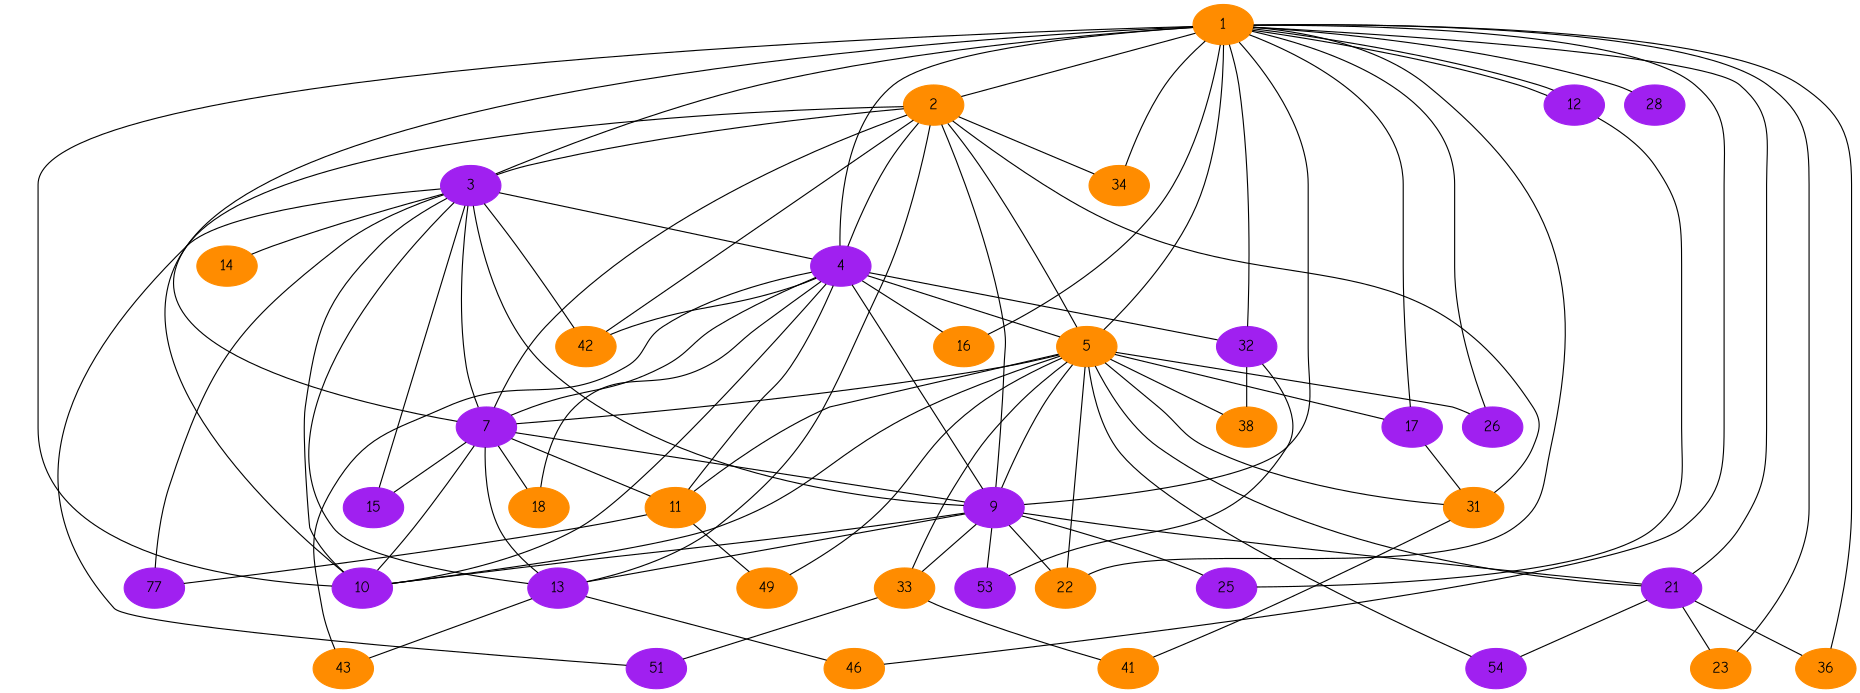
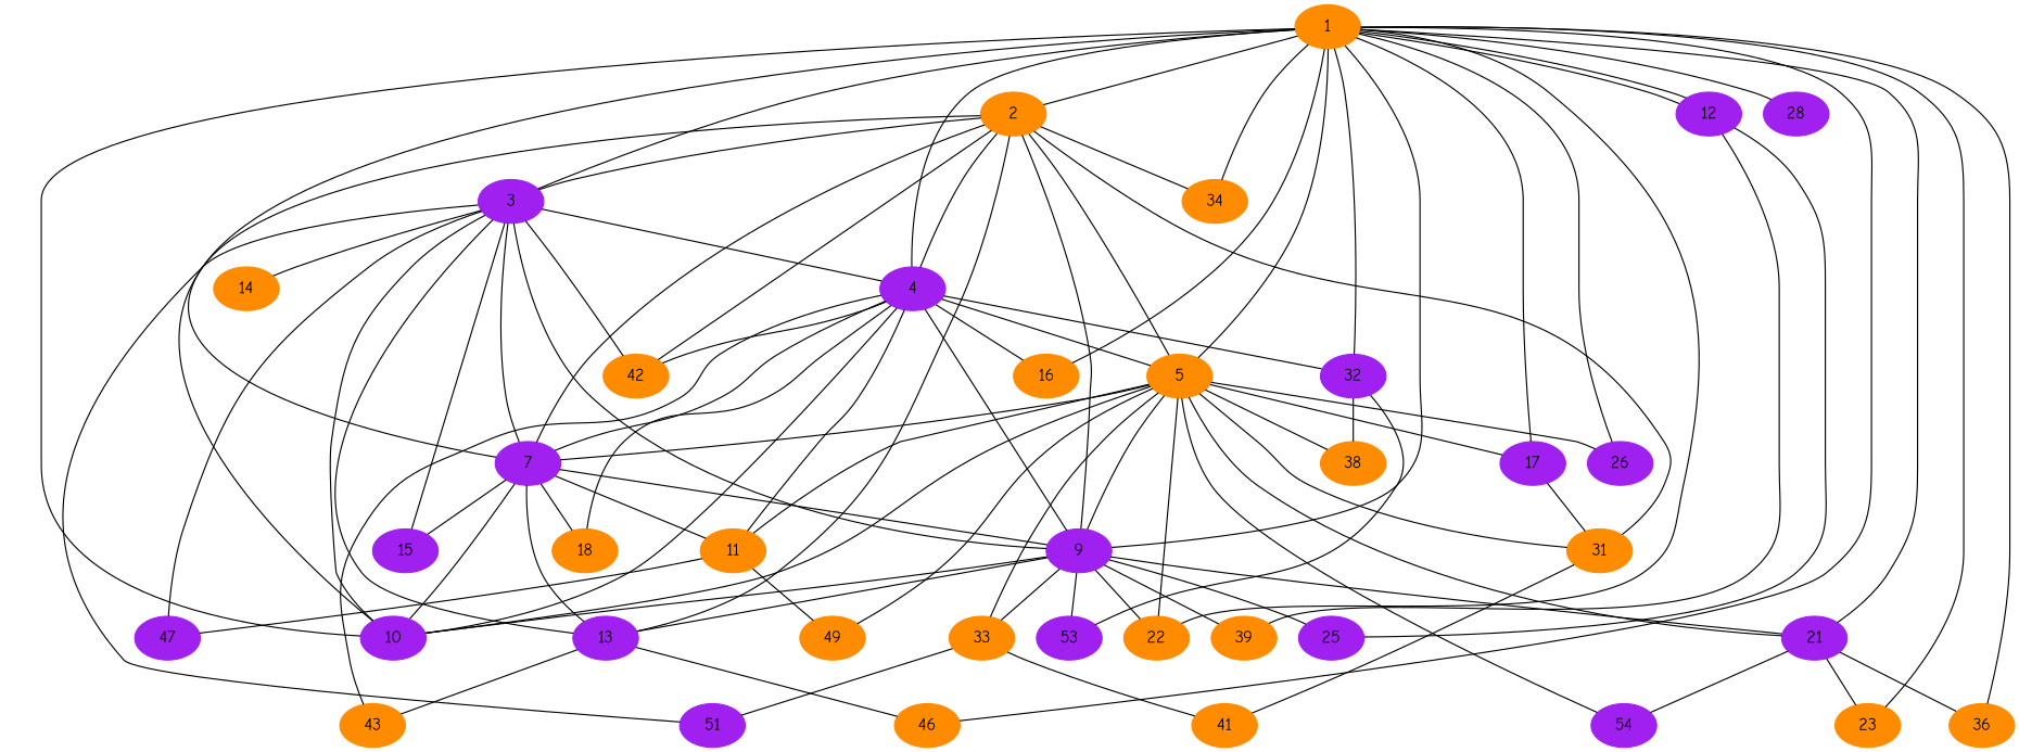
  graph {
    fontname="Comic Neue"
    node [color=darkorange fontname="Comic Neue" style=filled]
    edge [fontname="Comic Neue"]
    1 [super="+8"]
    2 [super="+30"]
    3 [color=purple super="+24"]
    4 [color=purple super="+29"]
    5 [super="+6"]
    7 [color=purple super="+20"]
    9 [color=purple super="+48"]
    10 [color=purple super="+50"]
    12 [color=purple super="+40"]
    16
    17 [color=purple]
    21 [color=purple super="+27"]
    22 [super="+52"]
    23
    26 [color=purple]
    28 [color=purple]
    32 [color=purple]
    34 [super="+45"]
    36
    46
    13 [color=purple super="+19"]
    31 [super="+37"]
    42
    14
    15 [color=purple]
-   47 [color=purple label=77]
+   47 [color=purple]
    51 [color=purple]
    11 [super="+44"]
    18
    43
    33
    38
    49
    54 [color=purple]
    25 [color=purple]
+   39
    53 [color=purple]
    41
    1 -- 2 [weight=2]
    1 -- 3 [weight=2]
    1 -- 4 [weight=2]
    1 -- 5 [weight=4]
    1 -- 7 [weight=2]
    1 -- 9 [weight=2]
    1 -- 10 [weight=3]
    1 -- 12 [weight=2]
    1 -- 12
    1 -- 16
    1 -- 17
    1 -- 21
    1 -- 22
    1 -- 23
    1 -- 26
    1 -- 28 [weight=2]
    1 -- 32
    1 -- 34 [weight=2]
    1 -- 36
    1 -- 46
    2 -- 3 [weight=2]
    2 -- 4
    2 -- 5 [weight=2]
    2 -- 7
    2 -- 9
    2 -- 10
    2 -- 34
    2 -- 13
    2 -- 31
    2 -- 42
    3 -- 4
    3 -- 7
    3 -- 9
    3 -- 10
    3 -- 13
    3 -- 42
    3 -- 14
    3 -- 15
    3 -- 47
    3 -- 51
    4 -- 5 [weight=3]
    4 -- 7
    4 -- 9
    4 -- 10
    4 -- 16
    4 -- 32
    4 -- 42
    4 -- 11
    4 -- 18
    4 -- 43
    5 -- 7 [weight=2]
    5 -- 9 [weight=2]
    5 -- 10 [weight=2]
    5 -- 17
    5 -- 21
    5 -- 22
    5 -- 26
    5 -- 31
    5 -- 11
    5 -- 33
    5 -- 38
    5 -- 49
    5 -- 54
    7 -- 9 [weight=2]
    7 -- 10
    7 -- 13
    7 -- 15
    7 -- 11
    7 -- 18
    9 -- 10
    9 -- 21 [weight=2]
    9 -- 22
    9 -- 13
    9 -- 33
    9 -- 25
+   9 -- 39
    9 -- 53
    12 -- 25
+   12 -- 39
    17 -- 31
    21 -- 23
    21 -- 36
    21 -- 54
    32 -- 38
    32 -- 53
    13 -- 46
    13 -- 43
    31 -- 41
    11 -- 47
    11 -- 49
    33 -- 51
    33 -- 41
  }
